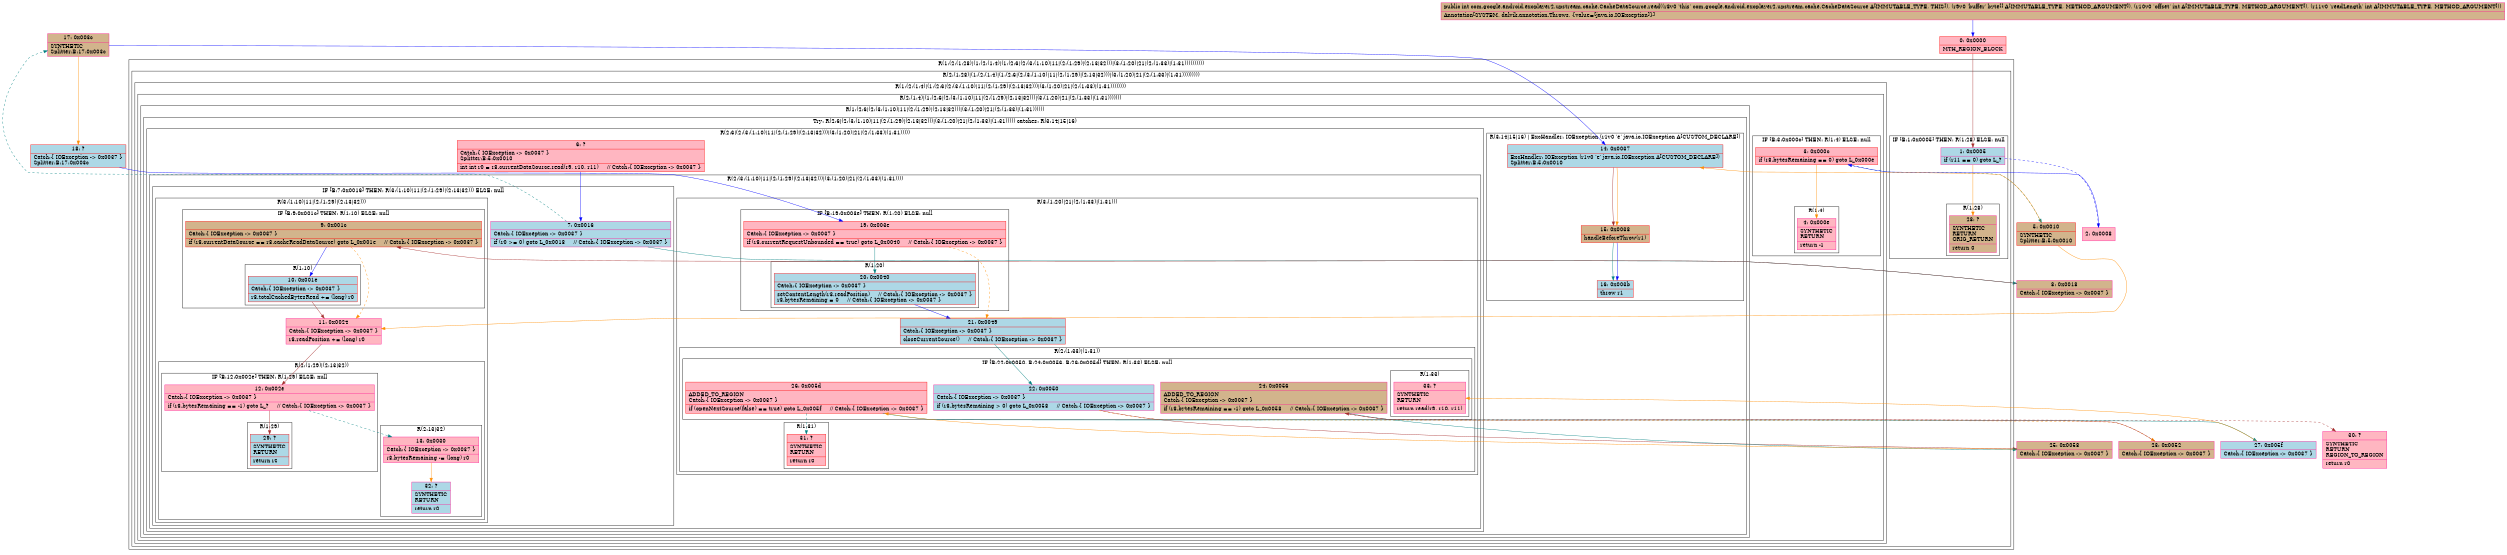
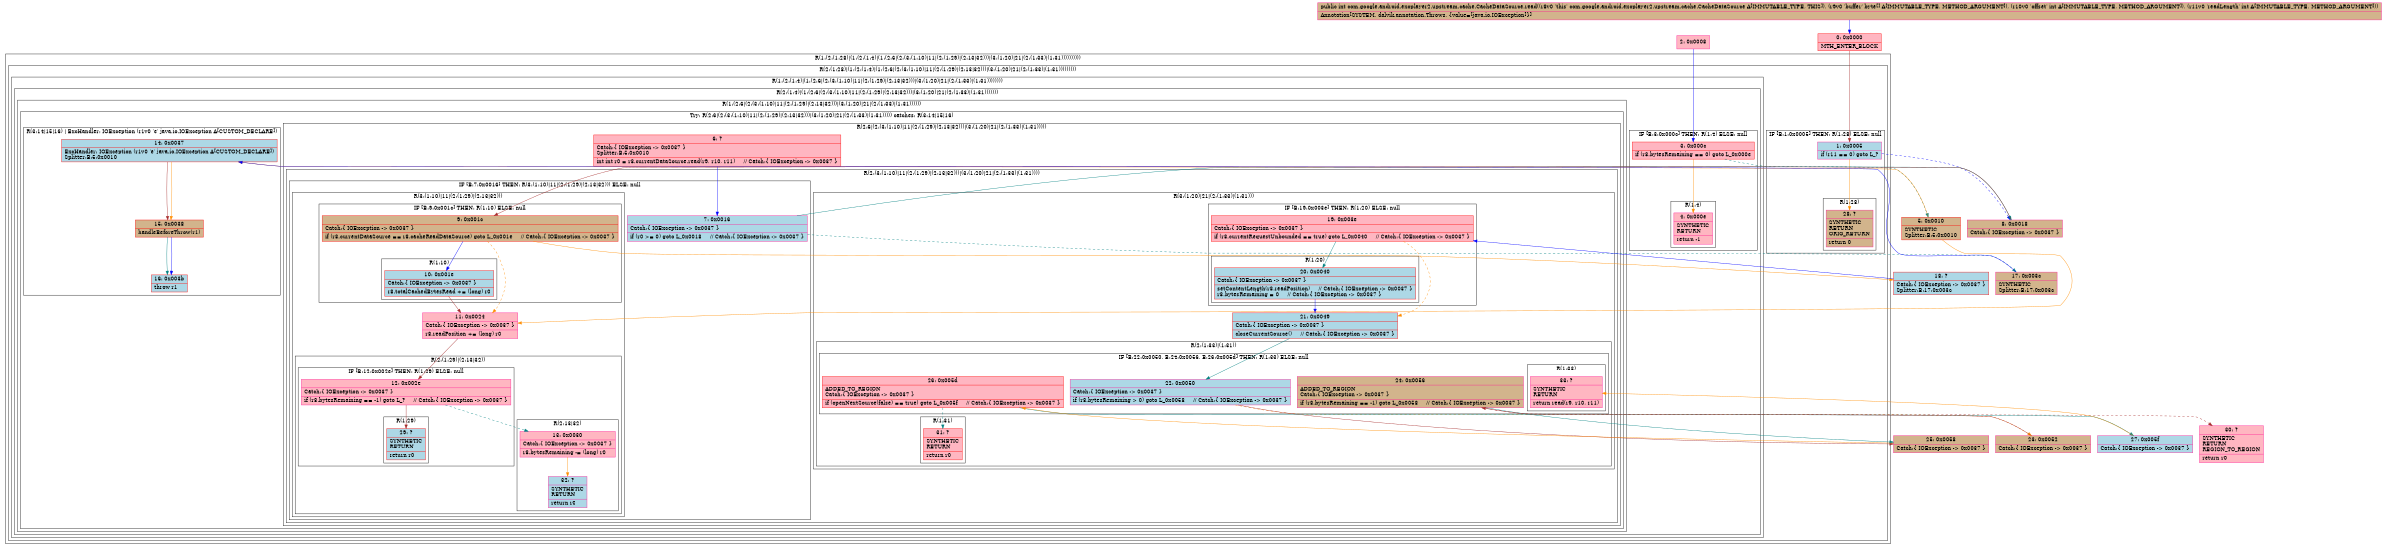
  digraph {
    node [color=deeppink fillcolor=lightpink shape=record style=filled]
    edge [color=darkorange]
    n1 [fillcolor=tan label="{28\:\ ?|SYNTHETIC\lRETURN\lORIG_RETURN\l|return 0\l}"]
    n2 [fillcolor=lightblue label="{1\:\ 0x0005|if (r11 == 0) goto L_?\l}"]
    n3 [label="{4\:\ 0x000e|SYNTHETIC\lRETURN\l|return \-1\l}"]
    n4 [color=red label="{3\:\ 0x000c|if (r8.bytesRemaining == 0) goto L_0x000e\l}"]
    n5 [color=red fillcolor=lightblue label="{10\:\ 0x001e|Catch:\{ IOException \-\> 0x0037 \}\l|r8.totalCachedBytesRead += (long) r0\l}"]
    n6 [color=red fillcolor=tan label="{9\:\ 0x001c|Catch:\{ IOException \-\> 0x0037 \}\l|if (r8.currentDataSource == r8.cacheReadDataSource) goto L_0x001e     \/\/ Catch:\{ IOException \-\> 0x0037 \}\l}"]
    n7 [color=red fillcolor=lightblue label="{29\:\ ?|SYNTHETIC\lRETURN\l|return r0\l}"]
    n8 [label="{12\:\ 0x002e|Catch:\{ IOException \-\> 0x0037 \}\l|if (r8.bytesRemaining == \-1) goto L_?     \/\/ Catch:\{ IOException \-\> 0x0037 \}\l}"]
    n9 [label="{13\:\ 0x0030|Catch:\{ IOException \-\> 0x0037 \}\l|r8.bytesRemaining \-= (long) r0\l}"]
    n10 [fillcolor=lightblue label="{32\:\ ?|SYNTHETIC\lRETURN\l|return r0\l}"]
    n11 [label="{11\:\ 0x0024|Catch:\{ IOException \-\> 0x0037 \}\l|r8.readPosition += (long) r0\l}"]
    n12 [fillcolor=lightblue label="{7\:\ 0x0016|Catch:\{ IOException \-\> 0x0037 \}\l|if (r0 \>= 0) goto L_0x0018     \/\/ Catch:\{ IOException \-\> 0x0037 \}\l}"]
    n13 [color=red fillcolor=lightblue label="{20\:\ 0x0040|Catch:\{ IOException \-\> 0x0037 \}\l|setContentLength(r8.readPosition)     \/\/ Catch:\{ IOException \-\> 0x0037 \}\lr8.bytesRemaining = 0     \/\/ Catch:\{ IOException \-\> 0x0037 \}\l}"]
    n14 [color=red label="{19\:\ 0x003e|Catch:\{ IOException \-\> 0x0037 \}\l|if (r8.currentRequestUnbounded == true) goto L_0x0040     \/\/ Catch:\{ IOException \-\> 0x0037 \}\l}"]
    n15 [label="{33\:\ ?|SYNTHETIC\lRETURN\l|return read(r9, r10, r11)\l}"]
    n16 [fillcolor=lightblue label="{22\:\ 0x0050|Catch:\{ IOException \-\> 0x0037 \}\l|if (r8.bytesRemaining \> 0) goto L_0x0058     \/\/ Catch:\{ IOException \-\> 0x0037 \}\l}"]
    n17 [fillcolor=tan label="{24\:\ 0x0056|ADDED_TO_REGION\lCatch:\{ IOException \-\> 0x0037 \}\l|if (r8.bytesRemaining == \-1) goto L_0x0058     \/\/ Catch:\{ IOException \-\> 0x0037 \}\l}"]
    n18 [color=red label="{26\:\ 0x005d|ADDED_TO_REGION\lCatch:\{ IOException \-\> 0x0037 \}\l|if (openNextSource(false) == true) goto L_0x005f     \/\/ Catch:\{ IOException \-\> 0x0037 \}\l}"]
    n19 [color=red label="{31\:\ ?|SYNTHETIC\lRETURN\l|return r0\l}"]
    n20 [color=red fillcolor=lightblue label="{21\:\ 0x0049|Catch:\{ IOException \-\> 0x0037 \}\l|closeCurrentSource()     \/\/ Catch:\{ IOException \-\> 0x0037 \}\l}"]
    n21 [color=red label="{6\:\ ?|Catch:\{ IOException \-\> 0x0037 \}\lSplitter:B:5:0x0010\l|int int r0 = r8.currentDataSource.read(r9, r10, r11)     \/\/ Catch:\{ IOException \-\> 0x0037 \}\l}"]
    n22 [color=red fillcolor=lightblue label="{14\:\ 0x0037|ExcHandler: IOException (r1v0 'e' java.io.IOException A[CUSTOM_DECLARE])\lSplitter:B:5:0x0010\l}"]
    n23 [color=red fillcolor=tan label="{15\:\ 0x0038|handleBeforeThrow(r1)\l}"]
    n24 [color=red fillcolor=lightblue label="{16\:\ 0x003b|throw r1\l}"]
    n25 [label="{2\:\ 0x0008}"]
    n26 [color=red fillcolor=tan label="{5\:\ 0x0010|SYNTHETIC\lSplitter:B:5:0x0010\l}"]
    n27 [fillcolor=tan label="{8\:\ 0x0018|Catch:\{ IOException \-\> 0x0037 \}\l}"]
    n28 [fillcolor=tan label="{17\:\ 0x003c|SYNTHETIC\lSplitter:B:17:0x003c\l}"]
    n29 [fillcolor=tan label="{23\:\ 0x0052|Catch:\{ IOException \-\> 0x0037 \}\l}"]
    n30 [fillcolor=tan label="{25\:\ 0x0058|Catch:\{ IOException \-\> 0x0037 \}\l}"]
    n31 [label="{30\:\ ?|SYNTHETIC\lRETURN\lREGION_TO_REGION\l|return r0\l}"]
    n32 [fillcolor=lightblue label="{27\:\ 0x005f|Catch:\{ IOException \-\> 0x0037 \}\l}"]
    n33 [color=red fillcolor=lightblue label="{18\:\ ?|Catch:\{ IOException \-\> 0x0037 \}\lSplitter:B:17:0x003c\l}"]
-   n34 [color=red label="{0\:\ 0x0000|MTH_REGION_BLOCK\l}"]
+   n34 [color=red label="{0\:\ 0x0000|MTH_ENTER_BLOCK\l}"]
    n35 [fillcolor=tan label="{public int com.google.android.exoplayer2.upstream.cache.CacheDataSource.read((r8v0 'this' com.google.android.exoplayer2.upstream.cache.CacheDataSource A[IMMUTABLE_TYPE, THIS]), (r9v0 'buffer' byte[] A[IMMUTABLE_TYPE, METHOD_ARGUMENT]), (r10v0 'offset' int A[IMMUTABLE_TYPE, METHOD_ARGUMENT]), (r11v0 'readLength' int A[IMMUTABLE_TYPE, METHOD_ARGUMENT]))  | Annotation[SYSTEM, dalvik.annotation.Throws, \{value=[java.io.IOException]\}]\l}"]
    subgraph cluster_1 {
      label="R(1:(2:(1:28)|(1:(2:(1:4)|(1:(2:6|(2:(3:(1:10)|11|(2:(1:29)|(2:13|32)))|(3:(1:20)|21|(2:(1:33)|(1:31))))))))))"
      subgraph cluster_2 {
        label="R(2:(1:28)|(1:(2:(1:4)|(1:(2:6|(2:(3:(1:10)|11|(2:(1:29)|(2:13|32)))|(3:(1:20)|21|(2:(1:33)|(1:31)))))))))"
        subgraph cluster_3 {
          label="IF [B:1:0x0005] THEN: R(1:28) ELSE: null"
          n2
          subgraph cluster_4 {
            label="R(1:28)"
            n1
          }
        }
        subgraph cluster_5 {
          label="R(1:(2:(1:4)|(1:(2:6|(2:(3:(1:10)|11|(2:(1:29)|(2:13|32)))|(3:(1:20)|21|(2:(1:33)|(1:31))))))))"
          subgraph cluster_6 {
            label="R(2:(1:4)|(1:(2:6|(2:(3:(1:10)|11|(2:(1:29)|(2:13|32)))|(3:(1:20)|21|(2:(1:33)|(1:31)))))))"
            subgraph cluster_7 {
              label="IF [B:3:0x000c] THEN: R(1:4) ELSE: null"
              n4
              subgraph cluster_8 {
                label="R(1:4)"
                n3
              }
            }
            subgraph cluster_9 {
              label="R(1:(2:6|(2:(3:(1:10)|11|(2:(1:29)|(2:13|32)))|(3:(1:20)|21|(2:(1:33)|(1:31))))))"
              subgraph cluster_10 {
                label="Try: R(2:6|(2:(3:(1:10)|11|(2:(1:29)|(2:13|32)))|(3:(1:20)|21|(2:(1:33)|(1:31))))) catches: R(3:14|15|16)"
                subgraph cluster_11 {
                  label="R(2:6|(2:(3:(1:10)|11|(2:(1:29)|(2:13|32)))|(3:(1:20)|21|(2:(1:33)|(1:31)))))"
                  n21
                  subgraph cluster_12 {
                    label="R(2:(3:(1:10)|11|(2:(1:29)|(2:13|32)))|(3:(1:20)|21|(2:(1:33)|(1:31))))"
                    subgraph cluster_13 {
                      label="IF [B:7:0x0016] THEN: R(3:(1:10)|11|(2:(1:29)|(2:13|32))) ELSE: null"
                      n12
                      subgraph cluster_14 {
                        label="R(3:(1:10)|11|(2:(1:29)|(2:13|32)))"
                        n11
                        subgraph cluster_15 {
                          label="IF [B:9:0x001c] THEN: R(1:10) ELSE: null"
                          n6
                          subgraph cluster_16 {
                            label="R(1:10)"
                            n5
                          }
                        }
                        subgraph cluster_17 {
                          label="R(2:(1:29)|(2:13|32))"
                          subgraph cluster_18 {
                            label="IF [B:12:0x002e] THEN: R(1:29) ELSE: null"
                            n8
                            subgraph cluster_19 {
                              label="R(1:29)"
                              n7
                            }
                          }
                          subgraph cluster_20 {
                            label="R(2:13|32)"
                            n9
                            n10
                          }
                        }
                      }
                    }
                    subgraph cluster_21 {
                      label="R(3:(1:20)|21|(2:(1:33)|(1:31)))"
                      n20
                      subgraph cluster_22 {
                        label="IF [B:19:0x003e] THEN: R(1:20) ELSE: null"
                        n14
                        subgraph cluster_23 {
                          label="R(1:20)"
                          n13
                        }
                      }
                      subgraph cluster_24 {
                        label="R(2:(1:33)|(1:31))"
                        subgraph cluster_25 {
                          label="IF [B:22:0x0050, B:24:0x0056, B:26:0x005d] THEN: R(1:33) ELSE: null"
                          n16
                          n17
                          n18
                          subgraph cluster_26 {
                            label="R(1:33)"
                            n15
                          }
                        }
                        subgraph cluster_27 {
                          label="R(1:31)"
                          n19
                        }
                      }
                    }
                  }
                }
                subgraph cluster_28 {
                  label="R(3:14|15|16) | ExcHandler: IOException (r1v0 'e' java.io.IOException A[CUSTOM_DECLARE])\l"
                  n22
                  n23
                  n24
                }
              }
            }
          }
        }
      }
    }
    subgraph cluster_29 {
      label="R(3:14|15|16) | ExcHandler: IOException (r1v0 'e' java.io.IOException A[CUSTOM_DECLARE])\l"
    }
    n2 -> n1
-   n2 -> n25 [color=blue style=dashed]
+   n2 -> n27 [color=blue style=dashed]
    n4 -> n3
    n4 -> n26 [color=teal style=dashed]
    n5 -> n11 [color=brown]
    n6 -> n5 [color=blue]
    n6 -> n11 [style=dashed]
    n8 -> n7 [color=brown]
    n8 -> n9 [color=teal style=dashed]
    n9 -> n10
    n11 -> n8 [color=brown]
    n12 -> n27 [color=teal]
    n12 -> n28 [color=teal style=dashed]
    n13 -> n20 [color=blue]
    n14 -> n13 [color=teal]
    n14 -> n20 [style=dashed]
    n16 -> n29 [style=dashed]
    n16 -> n30 [color=brown]
    n17 -> n30 [color=teal]
    n17 -> n31 [color=brown style=dashed]
    n18 -> n19 [color=teal style=dashed]
    n18 -> n32 [color=teal]
    n20 -> n16 [color=teal]
    n21 -> n12 [color=blue]
    n22 -> n23 [color=brown]
    n22 -> n23
    n23 -> n24 [color=teal]
    n23 -> n24 [color=blue]
    n25 -> n4 [color=blue]
    n26 -> n11
    n26 -> n22
    n27 -> n6 [color=brown]
    n28 -> n22 [color=blue]
-   n28 -> n33
+   n6 -> n33
    n29 -> n17 [color=brown]
    n30 -> n18
    n32 -> n15
    n33 -> n14 [color=blue]
    n34 -> n2 [color=brown]
    n35 -> n34 [color=blue]
  }
